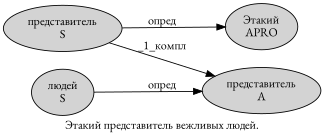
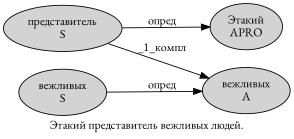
  digraph {
    fontname="EB Garamond"
    label="Этакий представитель вежливых людей."
    rankdir=LR
    node [fillcolor=lightgray fontname="EB Garamond" penwidth=1 shape=ellipse style=filled]
    edge [fontname="EB Garamond"]
    n1 [label="Этакий\nAPRO"]
    n2 [label="представитель\nS"]
-   n3 [label="представитель\nA"]
-   n4 [label="людей\nS"]
+   n3 [label="вежливых\nA"]
+   n4 [label="вежливых\nS"]
    n2 -> n1 [label="опред"]
    n2 -> n3 [label="_1_компл"]
    n4 -> n3 [label="опред"]
  }
